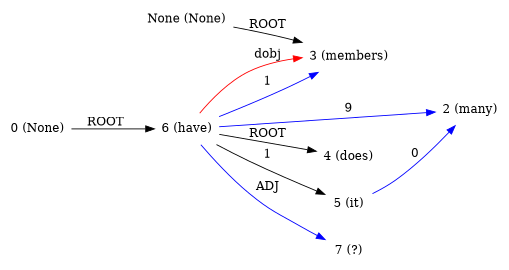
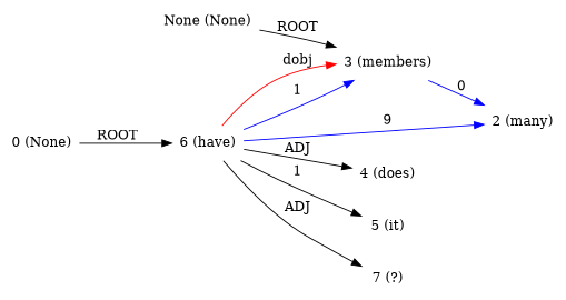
  digraph {
    rankdir=LR
    node [shape=plaintext]
    edge [dir=forward]
    n1 [label="None (None)"]
    n2 [label="3 (members)"]
    n3 [label="2 (many)"]
    n4 [label="0 (None)"]
    n5 [label="6 (have)"]
    n6 [label="4 (does)"]
    n7 [label="5 (it)"]
    n8 [label="7 (?)"]
    n1 -> n2 [label=ROOT]
-   n7 -> n3 [color=blue label=0]
+   n2 -> n3 [color=blue label=0]
    n4 -> n5 [label=ROOT]
    n5 -> n2 [color=red label=dobj]
    n5 -> n2 [color=blue label=1]
    n5 -> n3 [color=blue label=9]
-   n5 -> n6 [label=ROOT]
+   n5 -> n6 [label=ADJ]
    n5 -> n7 [label=1]
-   n5 -> n8 [label=ADJ color=blue]
+   n5 -> n8 [label=ADJ]
  }
